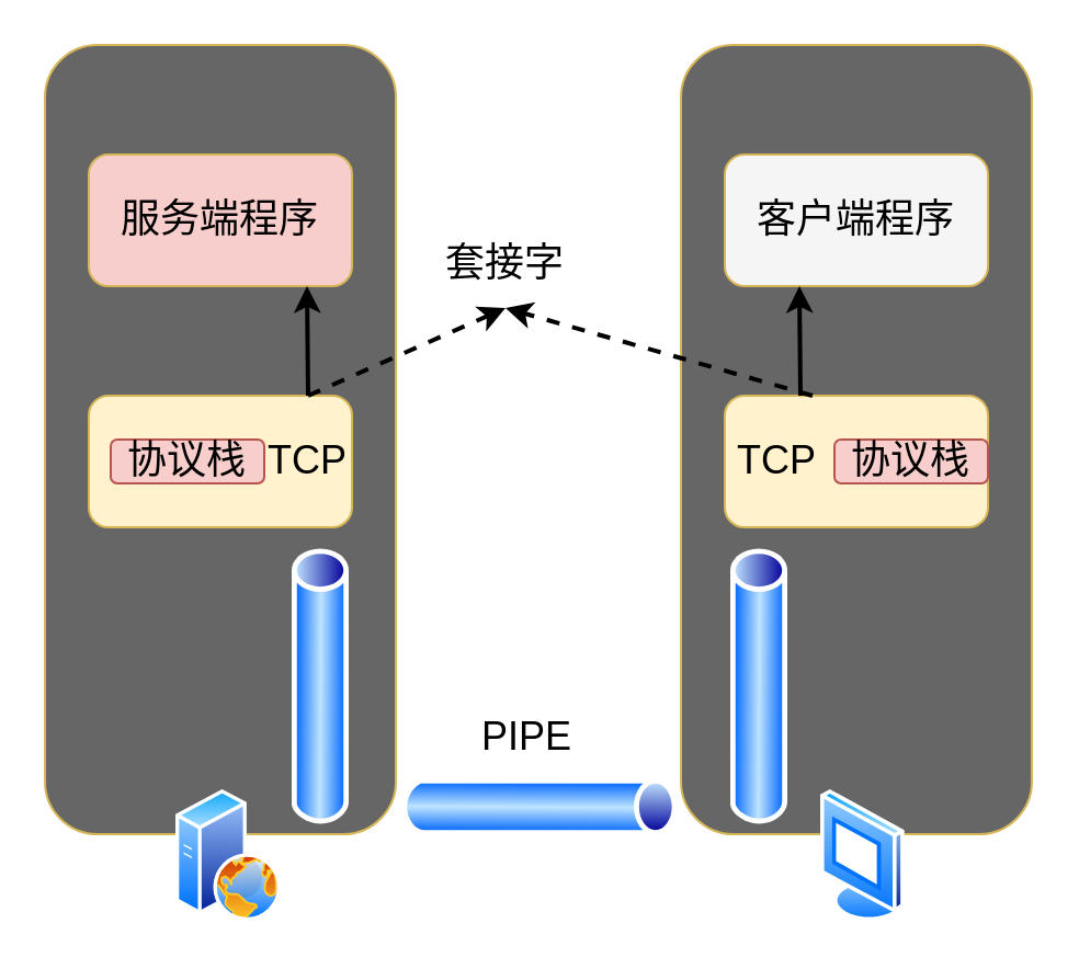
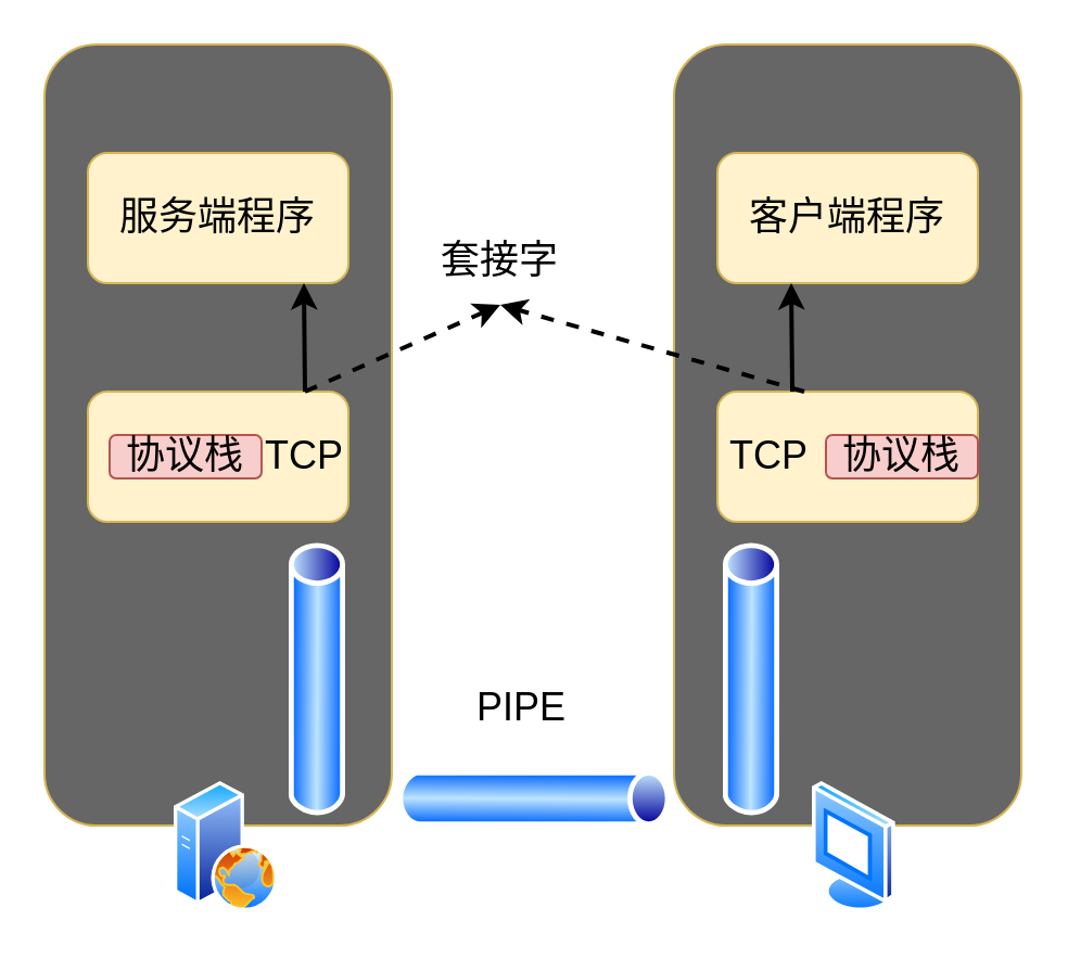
  <mxCell id="0" />
  <mxCell id="1" parent="0" />
  <mxCell id="2" value="" style="rounded=1;whiteSpace=wrap;html=1;strokeColor=#d6b656;fillColor=#666666;" vertex="1" parent="1"><mxGeometry x="20" y="20" width="160" height="360" as="geometry" /></mxCell>
- <mxCell id="3" value="&lt;font style=&quot;font-size: 18px&quot;&gt;服务端程序&lt;/font&gt;" style="rounded=1;whiteSpace=wrap;html=1;fillColor=#f8cecc;strokeColor=#d6b656;" vertex="1" parent="1"><mxGeometry x="40" y="70" width="120" height="60" as="geometry" /></mxCell>
+ <mxCell id="3" value="&lt;font style=&quot;font-size: 18px&quot;&gt;服务端程序&lt;/font&gt;" style="rounded=1;whiteSpace=wrap;html=1;fillColor=#fff2cc;strokeColor=#d6b656;" vertex="1" parent="1"><mxGeometry x="40" y="70" width="120" height="60" as="geometry" /></mxCell>
  <mxCell id="4" value="" style="rounded=1;whiteSpace=wrap;html=1;fillColor=#fff2cc;strokeColor=#d6b656;" vertex="1" parent="1"><mxGeometry x="40" y="180" width="120" height="60" as="geometry" /></mxCell>
  <mxCell id="5" value="&lt;font style=&quot;font-size: 18px&quot;&gt;协议栈&lt;/font&gt;" style="rounded=1;whiteSpace=wrap;html=1;fillColor=#f8cecc;strokeColor=#b85450;" vertex="1" parent="1"><mxGeometry x="50" y="200" width="70" height="20" as="geometry" /></mxCell>
  <mxCell id="6" value="&lt;font style=&quot;font-size: 18px&quot;&gt;TCP&lt;/font&gt;" style="text;html=1;strokeColor=none;fillColor=none;align=center;verticalAlign=middle;whiteSpace=wrap;rounded=0;" vertex="1" parent="1"><mxGeometry x="120" y="200" width="40" height="20" as="geometry" /></mxCell>
  <mxCell id="7" value="" style="aspect=fixed;perimeter=ellipsePerimeter;html=1;align=center;shadow=0;dashed=0;spacingTop=3;image;image=img/lib/active_directory/web_server.svg;fillColor=#666666;" vertex="1" parent="1"><mxGeometry x="80" y="360" width="48" height="60" as="geometry" /></mxCell>
  <mxCell id="8" value="" style="rounded=1;whiteSpace=wrap;html=1;strokeColor=#d6b656;fillColor=#666666;" vertex="1" parent="1"><mxGeometry x="310" y="20" width="160" height="360" as="geometry" /></mxCell>
- <mxCell id="9" value="&lt;font style=&quot;font-size: 18px&quot;&gt;客户端程序&lt;/font&gt;" style="rounded=1;whiteSpace=wrap;html=1;fillColor=#f5f5f5;strokeColor=#d6b656;" vertex="1" parent="1"><mxGeometry x="330" y="70" width="120" height="60" as="geometry" /></mxCell>
+ <mxCell id="9" value="&lt;font style=&quot;font-size: 18px&quot;&gt;客户端程序&lt;/font&gt;" style="rounded=1;whiteSpace=wrap;html=1;fillColor=#fff2cc;strokeColor=#d6b656;" vertex="1" parent="1"><mxGeometry x="330" y="70" width="120" height="60" as="geometry" /></mxCell>
  <mxCell id="10" value="" style="rounded=1;whiteSpace=wrap;html=1;fillColor=#fff2cc;strokeColor=#d6b656;" vertex="1" parent="1"><mxGeometry x="330" y="180" width="120" height="60" as="geometry" /></mxCell>
  <mxCell id="11" value="&lt;font style=&quot;font-size: 18px&quot;&gt;协议栈&lt;/font&gt;" style="rounded=1;whiteSpace=wrap;html=1;fillColor=#f8cecc;strokeColor=#b85450;" vertex="1" parent="1"><mxGeometry x="380" y="200" width="70" height="20" as="geometry" /></mxCell>
  <mxCell id="12" value="&lt;font style=&quot;font-size: 18px&quot;&gt;TCP&lt;/font&gt;" style="text;html=1;strokeColor=none;fillColor=none;align=center;verticalAlign=middle;whiteSpace=wrap;rounded=0;" vertex="1" parent="1"><mxGeometry x="333.75" y="200" width="40" height="20" as="geometry" /></mxCell>
  <mxCell id="13" value="" style="aspect=fixed;perimeter=ellipsePerimeter;html=1;align=center;shadow=0;dashed=0;spacingTop=3;image;image=img/lib/active_directory/vista_terminal.svg;fillColor=#666666;" vertex="1" parent="1"><mxGeometry x="373.75" y="360" width="39" height="60" as="geometry" /></mxCell>
  <mxCell id="14" value="" style="aspect=fixed;perimeter=ellipsePerimeter;html=1;align=center;shadow=0;dashed=0;spacingTop=3;image;image=img/lib/active_directory/tunnel.svg;fillColor=#666666;rotation=90;" vertex="1" parent="1"><mxGeometry x="80" y="300" width="130" height="26" as="geometry" /></mxCell>
  <mxCell id="15" value="" style="aspect=fixed;perimeter=ellipsePerimeter;html=1;align=center;shadow=0;dashed=0;spacingTop=3;image;image=img/lib/active_directory/tunnel.svg;fillColor=#666666;rotation=-180;" vertex="1" parent="1"><mxGeometry x="180" y="354" width="130" height="26" as="geometry" /></mxCell>
  <mxCell id="16" value="" style="aspect=fixed;perimeter=ellipsePerimeter;html=1;align=center;shadow=0;dashed=0;spacingTop=3;image;image=img/lib/active_directory/tunnel.svg;fillColor=#666666;rotation=90;" vertex="1" parent="1"><mxGeometry x="280" y="300" width="130" height="26" as="geometry" /></mxCell>
  <mxCell id="17" value="" style="endArrow=classic;html=1;strokeWidth=2;" edge="1" parent="1"><mxGeometry width="50" height="50" relative="1" as="geometry"><mxPoint x="140" y="180" as="sourcePoint" /><mxPoint x="139.5" y="130" as="targetPoint" /></mxGeometry></mxCell>
  <mxCell id="18" value="" style="endArrow=classic;html=1;strokeWidth=2;" edge="1" parent="1"><mxGeometry width="50" height="50" relative="1" as="geometry"><mxPoint x="364.5" y="180" as="sourcePoint" /><mxPoint x="364" y="130" as="targetPoint" /></mxGeometry></mxCell>
  <mxCell id="19" value="" style="endArrow=classic;html=1;strokeWidth=2;dashed=1;" edge="1" parent="1"><mxGeometry width="50" height="50" relative="1" as="geometry"><mxPoint x="140" y="180" as="sourcePoint" /><mxPoint x="230" y="140" as="targetPoint" /></mxGeometry></mxCell>
  <mxCell id="20" value="" style="endArrow=classic;html=1;strokeWidth=2;dashed=1;" edge="1" parent="1"><mxGeometry width="50" height="50" relative="1" as="geometry"><mxPoint x="370" y="180" as="sourcePoint" /><mxPoint x="230" y="140" as="targetPoint" /></mxGeometry></mxCell>
  <mxCell id="21" value="&lt;font style=&quot;font-size: 18px&quot;&gt;套接字&lt;/font&gt;" style="text;html=1;strokeColor=none;fillColor=none;align=center;verticalAlign=middle;whiteSpace=wrap;rounded=0;" vertex="1" parent="1"><mxGeometry x="200" y="110" width="60" height="20" as="geometry" /></mxCell>
- <mxCell id="22" value="&lt;font style=&quot;font-size: 18px&quot;&gt;PIPE&lt;/font&gt;" style="text;html=1;strokeColor=none;fillColor=none;align=center;verticalAlign=middle;whiteSpace=wrap;rounded=0;" vertex="1" parent="1"><mxGeometry x="220" y="326" width="40" height="20" as="geometry" /></mxCell>
+ <mxCell id="22" value="&lt;font style=&quot;font-size: 18px&quot;&gt;PIPE&lt;/font&gt;" style="text;html=1;strokeColor=none;fillColor=none;align=center;verticalAlign=middle;whiteSpace=wrap;rounded=0;" vertex="1" parent="1"><mxGeometry x="220" y="316" width="40" height="20" as="geometry" /></mxCell>
